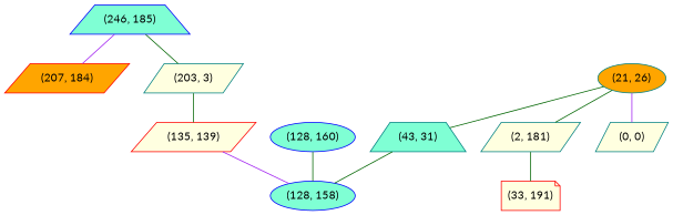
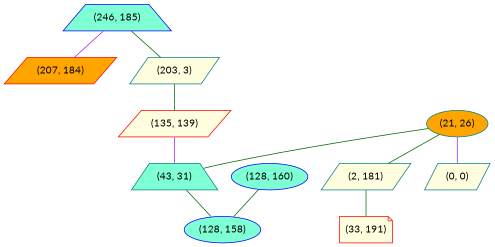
  graph {
    fontname=Lato
    node [color=teal fillcolor=lightyellow fontname=Lato shape=parallelogram style=filled]
    edge [color=darkgreen fontname=Lato weight=1]
    "(246, 185)" [color=blue fillcolor=aquamarine shape=trapezium]
    "(207, 184)" [color=red fillcolor=orange]
    "(203, 3)"
    "(135, 139)" [color=red]
    "(128, 160)" [color=blue fillcolor=aquamarine shape=ellipse]
    "(128, 158)" [color=blue fillcolor=aquamarine shape=ellipse]
    "(21, 26)" [fillcolor=orange shape=ellipse]
    "(43, 31)" [fillcolor=aquamarine shape=trapezium]
    "(2, 181)"
    "(0, 0)"
    "(33, 191)" [color=red shape=note]
    "(246, 185)" -- "(207, 184)" [color=purple]
    "(246, 185)" -- "(203, 3)"
    "(203, 3)" -- "(135, 139)"
-   "(135, 139)" -- "(128, 158)" [color=purple]
+   "(135, 139)" -- "(43, 31)" [color=purple]
    "(128, 160)" -- "(128, 158)"
    "(21, 26)" -- "(43, 31)"
    "(21, 26)" -- "(2, 181)"
    "(21, 26)" -- "(0, 0)" [color=purple weight=4]
    "(43, 31)" -- "(128, 158)"
    "(2, 181)" -- "(33, 191)"
  }
